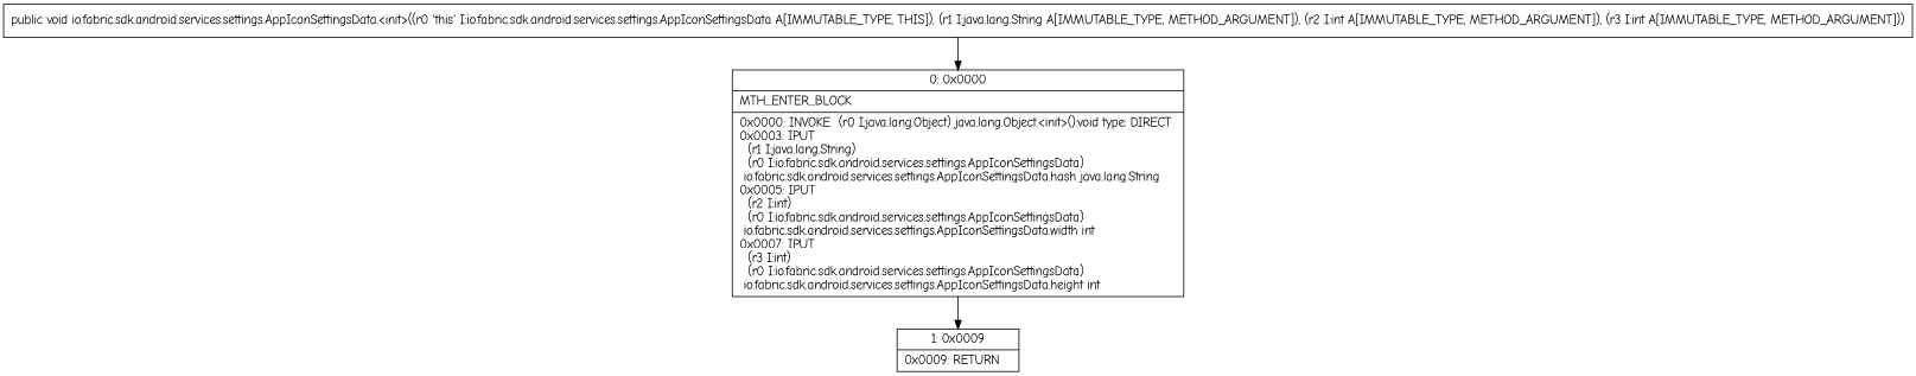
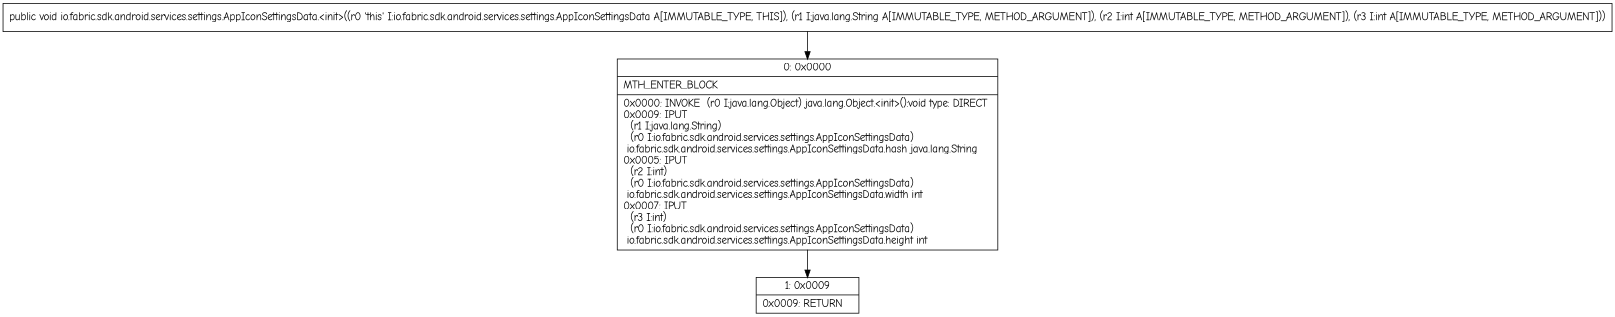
  digraph {
    fontname="Comic Neue"
    node [shape=record fontname="Comic Neue"]
    edge [fontname="Comic Neue"]
-   n1 [label="{0\:\ 0x0000|MTH_ENTER_BLOCK\l|0x0000: INVOKE  (r0 I:java.lang.Object) java.lang.Object.\<init\>():void type: DIRECT \l0x0003: IPUT  \l  (r1 I:java.lang.String)\l  (r0 I:io.fabric.sdk.android.services.settings.AppIconSettingsData)\l io.fabric.sdk.android.services.settings.AppIconSettingsData.hash java.lang.String \l0x0005: IPUT  \l  (r2 I:int)\l  (r0 I:io.fabric.sdk.android.services.settings.AppIconSettingsData)\l io.fabric.sdk.android.services.settings.AppIconSettingsData.width int \l0x0007: IPUT  \l  (r3 I:int)\l  (r0 I:io.fabric.sdk.android.services.settings.AppIconSettingsData)\l io.fabric.sdk.android.services.settings.AppIconSettingsData.height int \l}"]
+   n1 [label="{0\:\ 0x0000|MTH_ENTER_BLOCK\l|0x0000: INVOKE  (r0 I:java.lang.Object) java.lang.Object.\<init\>():void type: DIRECT \l0x0009: IPUT  \l  (r1 I:java.lang.String)\l  (r0 I:io.fabric.sdk.android.services.settings.AppIconSettingsData)\l io.fabric.sdk.android.services.settings.AppIconSettingsData.hash java.lang.String \l0x0005: IPUT  \l  (r2 I:int)\l  (r0 I:io.fabric.sdk.android.services.settings.AppIconSettingsData)\l io.fabric.sdk.android.services.settings.AppIconSettingsData.width int \l0x0007: IPUT  \l  (r3 I:int)\l  (r0 I:io.fabric.sdk.android.services.settings.AppIconSettingsData)\l io.fabric.sdk.android.services.settings.AppIconSettingsData.height int \l}"]
    n2 [label="{1\:\ 0x0009|0x0009: RETURN   \l}"]
    n3 [label="{public void io.fabric.sdk.android.services.settings.AppIconSettingsData.\<init\>((r0 'this' I:io.fabric.sdk.android.services.settings.AppIconSettingsData A[IMMUTABLE_TYPE, THIS]), (r1 I:java.lang.String A[IMMUTABLE_TYPE, METHOD_ARGUMENT]), (r2 I:int A[IMMUTABLE_TYPE, METHOD_ARGUMENT]), (r3 I:int A[IMMUTABLE_TYPE, METHOD_ARGUMENT])) }"]
    n1 -> n2
    n3 -> n1
  }
